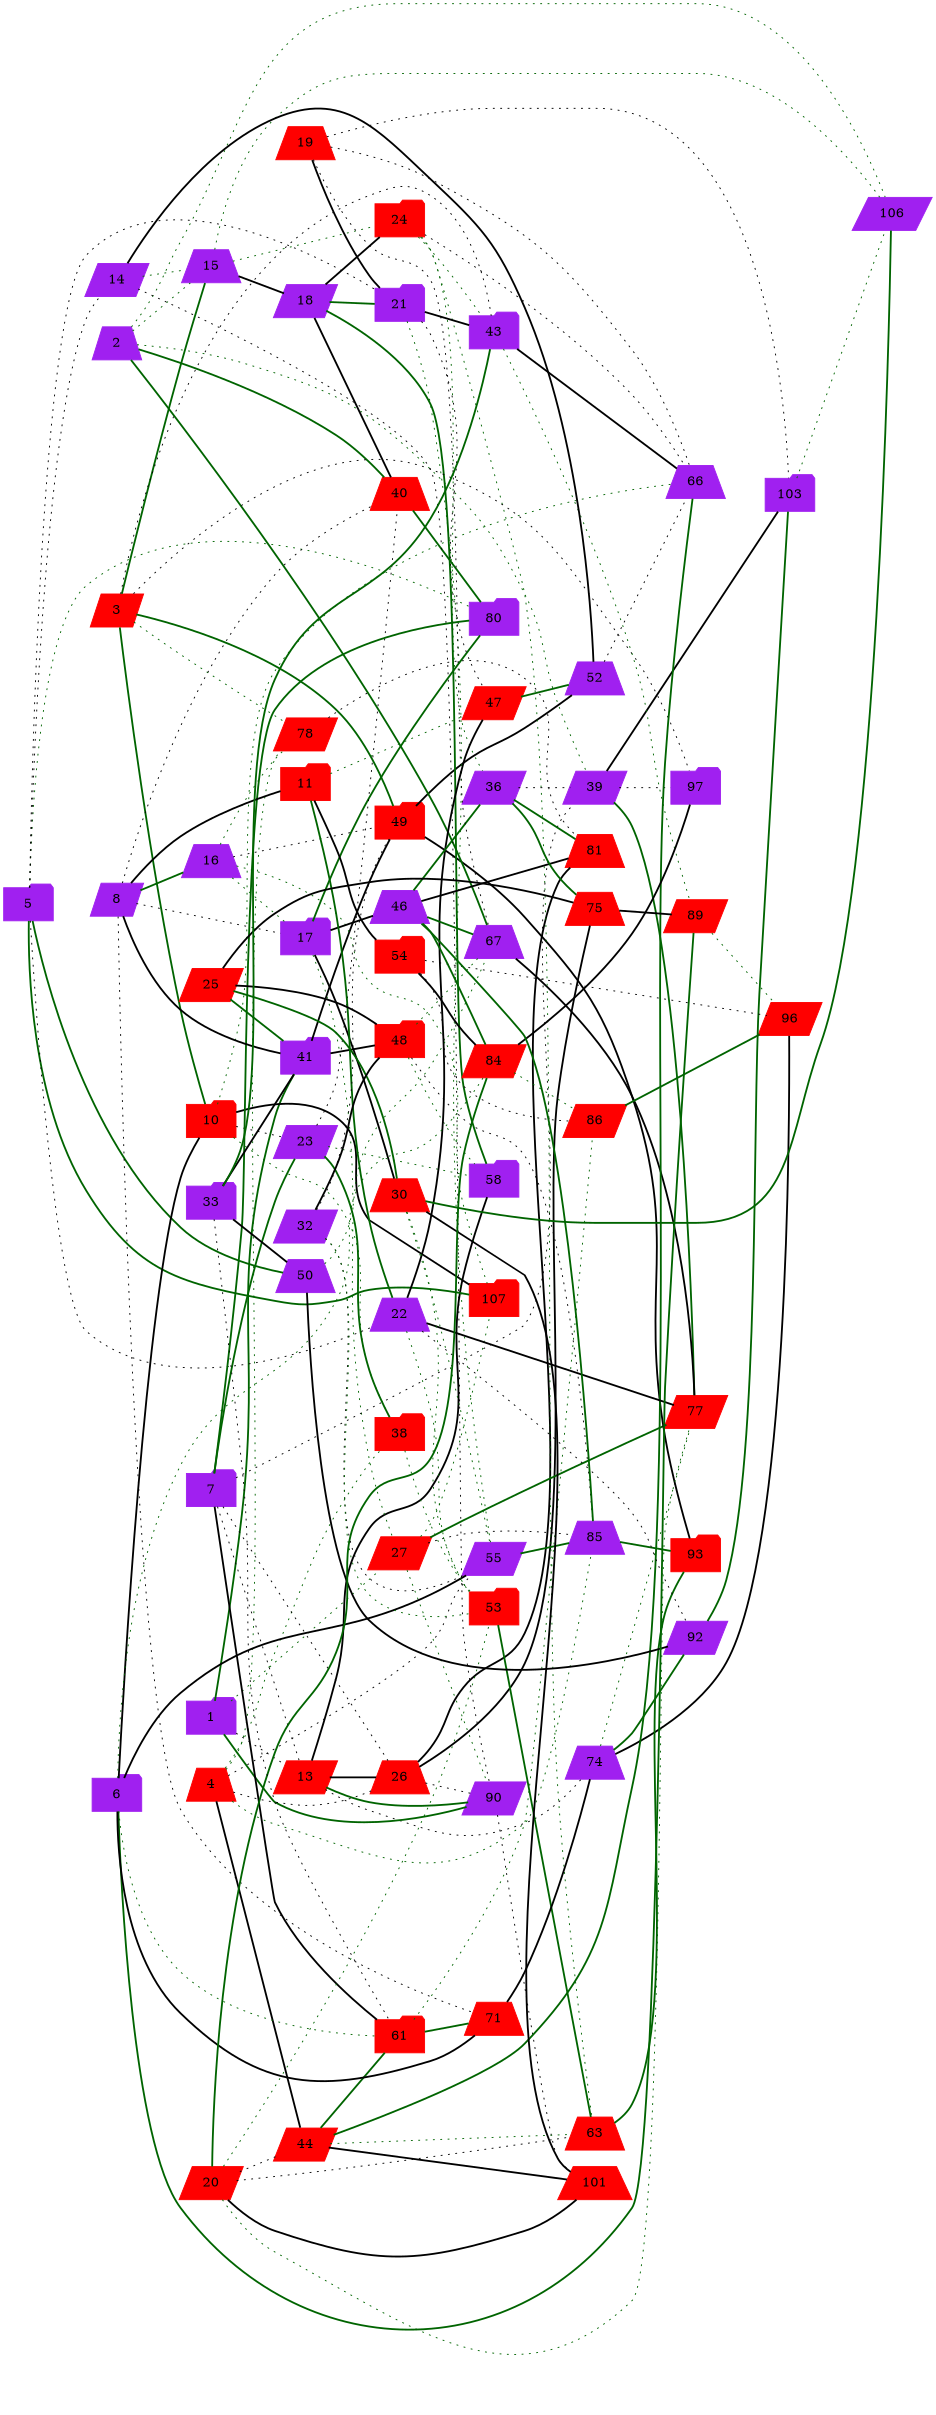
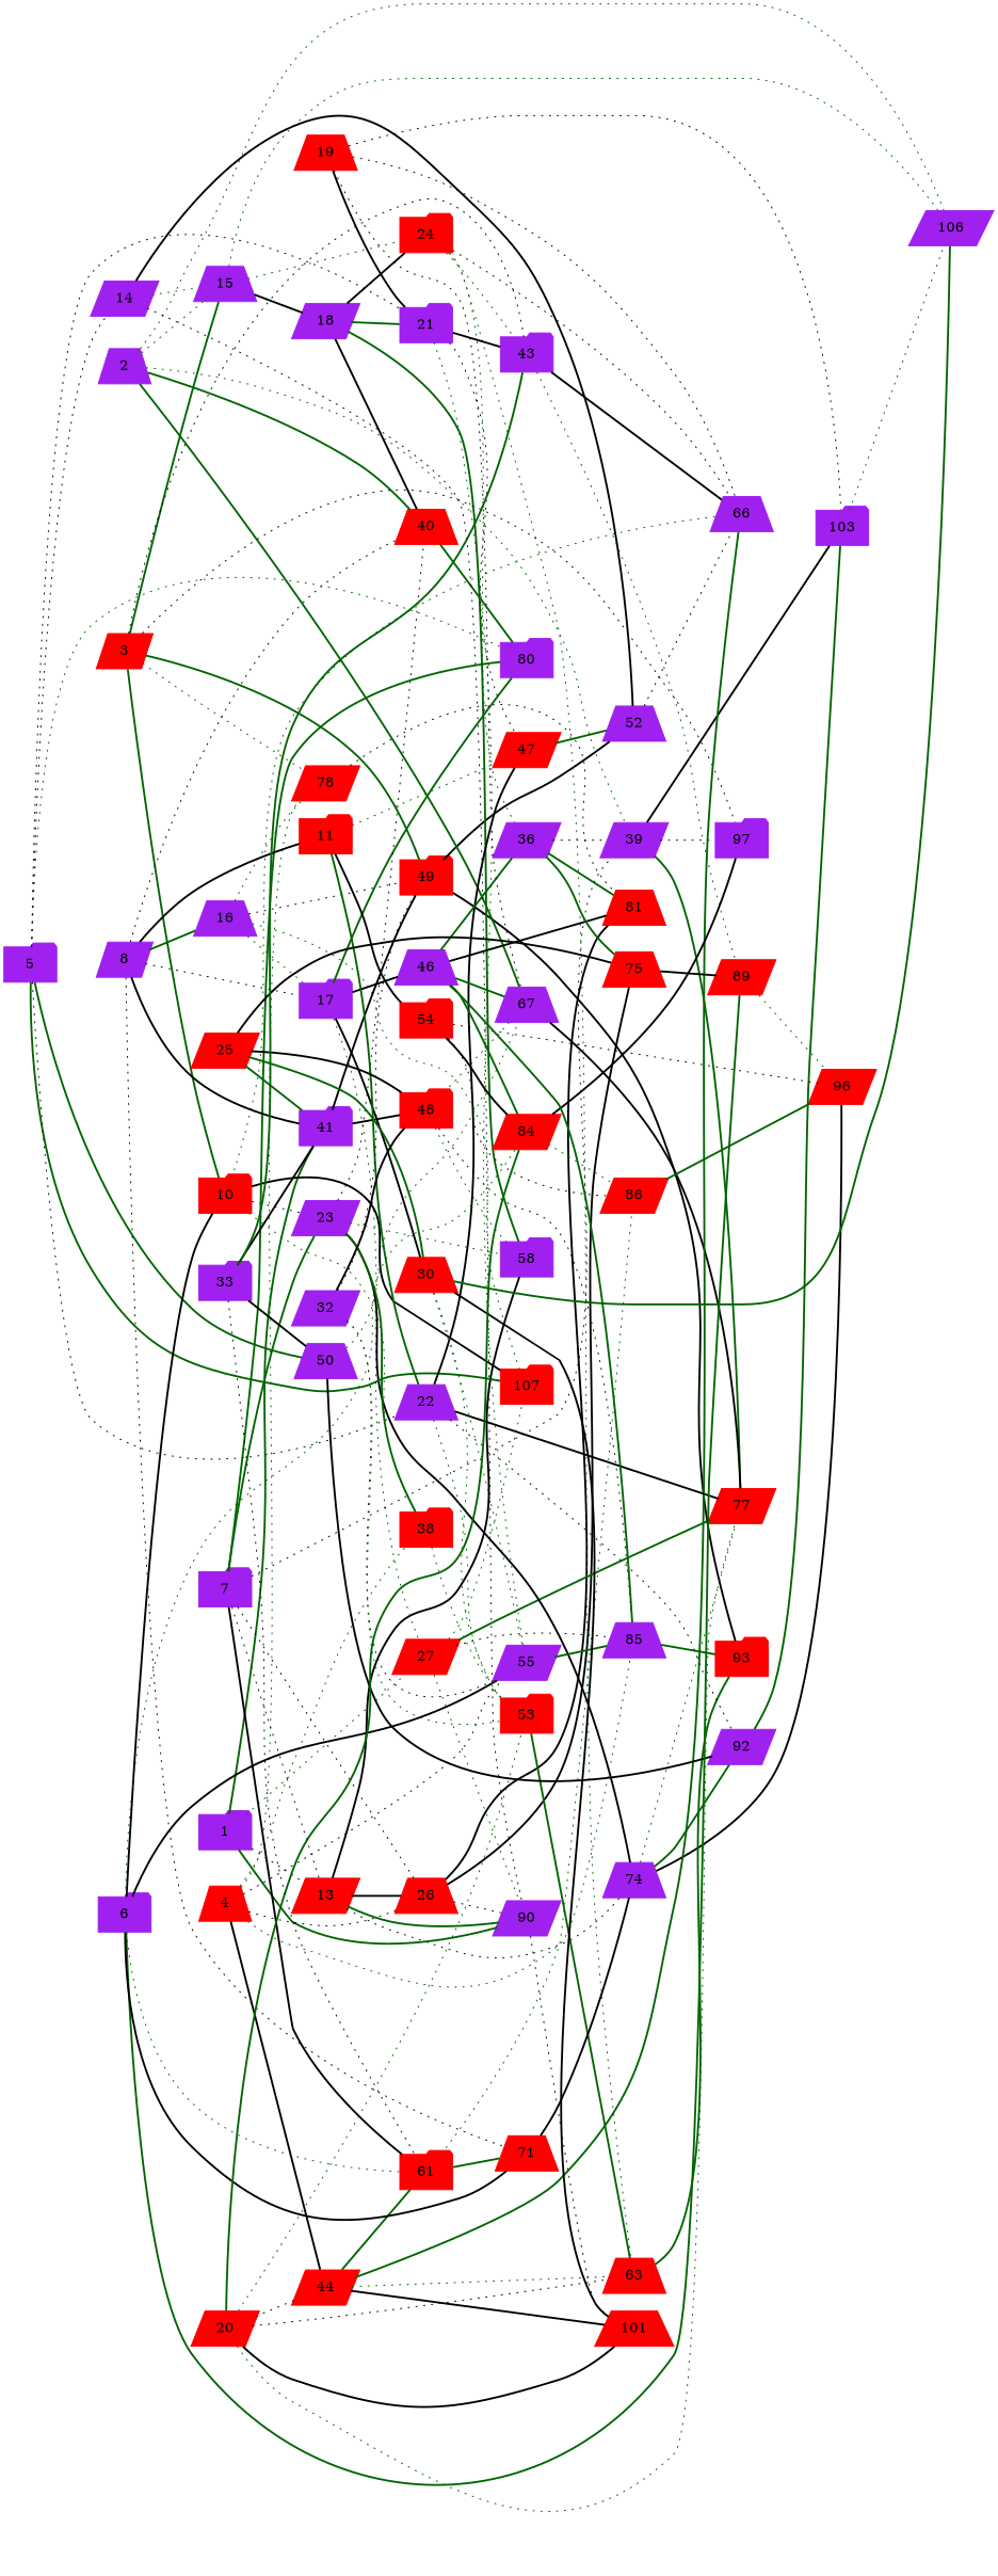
  graph {
    rankdir=LR
    node [color=purple shape=parallelogram style=filled]
    edge [color=darkgreen style=bold]
    13 [color=red super="+45"]
    90 [super="+100"]
    26 [color=red shape=trapezium super="+28"]
    58 [shape=folder]
    74 [shape=trapezium super="+76"]
    1 [shape=folder]
    27 [color=red super="+95"]
    41 [shape=folder super="+59"]
    85 [shape=trapezium super="+99"]
    107 [color=red shape=folder]
    77 [color=red super="+102"]
    49 [color=red shape=folder super="+91"]
    48 [color=red shape=folder super="+62"]
    101 [color=red shape=trapezium]
    2 [shape=trapezium super="+9"]
    15 [shape=trapezium super="+31"]
    39 [super="+60"]
    40 [color=red shape=trapezium super="+98"]
    67 [shape=trapezium super="+70"]
    106
    18 [super="+109"]
    24 [color=red shape=folder super="+56"]
    16 [shape=trapezium super="+29"]
    78 [color=red]
    17 [shape=folder super="+82"]
    97 [shape=folder]
    103 [shape=folder]
    80 [shape=folder]
    3 [color=red super="+68"]
    10 [color=red shape=folder super="+12"]
    43 [shape=folder super="+69"]
    38 [color=red shape=folder]
    23 [super="+94"]
    66 [shape=trapezium super="+79"]
    89 [color=red]
    52 [shape=trapezium]
    93 [color=red shape=folder]
    81 [color=red shape=trapezium]
    4 [color=red shape=trapezium super="+37"]
    44 [color=red super="+105"]
    55 [super="+83"]
    75 [color=red shape=trapezium]
    53 [color=red shape=folder super="+72"]
    61 [color=red shape=folder super="+64"]
    63 [color=red shape=trapezium super="+73"]
    5 [shape=folder super="+88"]
    14
    21 [shape=folder super="+87"]
    22 [shape=trapezium super="+104"]
    50 [shape=trapezium]
    47 [color=red]
    92
    6 [shape=folder super="+35"]
    71 [color=red shape=trapezium]
    84 [color=red super="+108"]
    86 [color=red]
    96 [color=red]
    7 [shape=folder super="+65"]
    8 [super="+42"]
    11 [color=red shape=folder]
    54 [color=red shape=folder]
    30 [color=red shape=trapezium super="+34"]
    46 [shape=trapezium super="+51"]
    36
    19 [color=red shape=trapezium]
    20 [color=red super="+57"]
    25 [color=red]
    32
    33 [shape=folder]
    13 -- 90
    13 -- 26 [color=black]
    13 -- 58 [color=black]
    13 -- 74 [color=black style=dotted]
    90 -- 101 [color=black style=dotted]
    26 -- 90 [color=black style=dotted]
    26 -- 81 [color=black]
    26 -- 75 [color=black]
    74 -- 77 [style=dotted]
    74 -- 92
    74 -- 96 [color=black]
    1 -- 13 [color=black style=dotted]
    1 -- 90
    1 -- 27 [style=dotted]
    1 -- 41
    27 -- 90 [style=dotted]
    27 -- 85 [color=black style=dotted]
    27 -- 107 [style=dotted]
    27 -- 77
    41 -- 49 [color=black]
    41 -- 48 [color=black]
    85 -- 93
    49 -- 52 [color=black]
    49 -- 93 [color=black]
    48 -- 58 [style=dotted]
    48 -- 85 [color=black style=dotted]
    48 -- 67 [style=dotted]
    2 -- 15 [style=dotted]
    2 -- 39 [style=dotted]
    2 -- 40
    2 -- 67
    2 -- 106 [style=dotted]
    15 -- 106 [style=dotted]
    15 -- 18 [color=black]
    15 -- 24 [style=dotted]
    39 -- 77
    39 -- 97 [color=black style=dotted]
    39 -- 103 [color=black]
    40 -- 80
    67 -- 77 [color=black]
    18 -- 58
    18 -- 40 [color=black weight=2]
    18 -- 24 [color=black]
    18 -- 21
    24 -- 43 [style=dotted]
    24 -- 66 [color=black style=dotted]
    24 -- 63 [style=dotted]
    24 -- 36 [style=dotted]
    16 -- 107 [style=dotted]
    16 -- 49 [color=black style=dotted]
    16 -- 78 [style=dotted]
    16 -- 17 [style=dotted]
    78 -- 81 [color=black style=dotted]
    17 -- 27 [style=dotted]
    17 -- 80
    17 -- 30 [color=black]
    17 -- 46 [color=black]
    103 -- 106 [style=dotted]
    3 -- 49
    3 -- 15
    3 -- 78 [style=dotted]
    3 -- 97 [color=black style=dotted]
    3 -- 10
    3 -- 43 [color=black style=dotted]
    10 -- 107 [color=black]
    10 -- 38 [style=dotted]
    10 -- 23 [color=black style=dotted]
    10 -- 66 [style=dotted]
    43 -- 66 [color=black]
    43 -- 89 [style=dotted]
    38 -- 53 [style=dotted]
    23 -- 58 [style=dotted]
+   23 -- 74 [color=black]
    23 -- 40 [color=black style=dotted]
    23 -- 38
    89 -- 96 [style=dotted]
    52 -- 66 [color=black style=dotted]
    4 -- 26 [color=black style=dotted]
    4 -- 85 [style=dotted]
    4 -- 78 [style=dotted]
    4 -- 38 [style=dotted]
    4 -- 44 [color=black]
    4 -- 55 [color=black style=dotted]
    44 -- 101 [color=black]
    44 -- 66
    44 -- 61
    44 -- 63 [style=dotted]
    55 -- 85
    75 -- 89 [color=black]
    53 -- 63
    61 -- 71
    61 -- 86 [style=dotted]
    63 -- 93 [weight=2]
    5 -- 107
    5 -- 80 [style=dotted]
    5 -- 14 [color=black style=dotted]
    5 -- 21 [color=black style=dotted]
    5 -- 22 [color=black style=dotted]
    5 -- 50
    14 -- 90 [color=black style=dotted]
    14 -- 15 [style=dotted]
    14 -- 52 [color=black]
    21 -- 43 [color=black]
    21 -- 55 [style=dotted]
    21 -- 47 [color=black style=dotted]
    22 -- 77 [color=black]
    22 -- 53 [style=dotted]
    22 -- 47 [color=black]
    22 -- 92 [color=black style=dotted]
    50 -- 67 [style=dotted]
    50 -- 92 [color=black]
    47 -- 52
    92 -- 103
    6 -- 10 [color=black]
    6 -- 89
    6 -- 55 [color=black]
    6 -- 61 [style=dotted]
    6 -- 71 [color=black]
    6 -- 84 [style=dotted]
    71 -- 74 [color=black]
    84 -- 97 [color=black]
    84 -- 86 [style=dotted]
    86 -- 96
    7 -- 13 [color=black style=dotted]
    7 -- 26 [color=black style=dotted]
    7 -- 39 [color=black style=dotted]
    7 -- 80
    7 -- 23
    7 -- 61 [color=black]
    8 -- 41 [color=black]
    8 -- 40 [color=black style=dotted]
    8 -- 16
    8 -- 17 [color=black style=dotted]
    8 -- 71 [color=black style=dotted]
    8 -- 11 [color=black]
    11 -- 22
    11 -- 47 [style=dotted]
    11 -- 54 [color=black]
    54 -- 84 [color=black]
    54 -- 86 [color=black style=dotted]
    54 -- 96 [color=black style=dotted]
    30 -- 101 [color=black]
    30 -- 106
    30 -- 55 [style=dotted]
    30 -- 53 [style=dotted]
    46 -- 85
    46 -- 67
    46 -- 81 [color=black]
    46 -- 84
    46 -- 36
    36 -- 39 [color=black style=dotted]
    36 -- 81
    36 -- 75
    19 -- 67 [color=black style=dotted]
    19 -- 103 [color=black style=dotted]
    19 -- 66 [color=black style=dotted]
    19 -- 21 [color=black]
    20 -- 77 [style=dotted]
    20 -- 101 [color=black]
    20 -- 44 [color=black style=dotted]
    20 -- 53 [style=dotted]
    20 -- 63 [color=black style=dotted]
    20 -- 84
    25 -- 41
    25 -- 48 [color=black]
    25 -- 75 [color=black]
    25 -- 30
    32 -- 49 [color=black style=dotted]
    32 -- 48 [color=black]
    32 -- 55 [color=black style=dotted]
    32 -- 53 [style=dotted]
    33 -- 41 [color=black]
    33 -- 43
    33 -- 61 [color=black style=dotted]
    33 -- 50 [color=black]
  }
